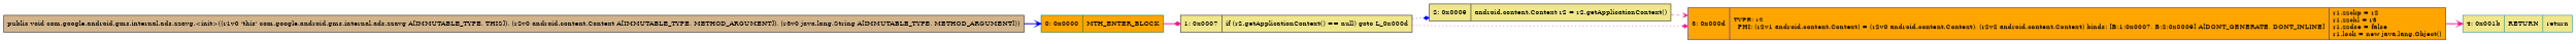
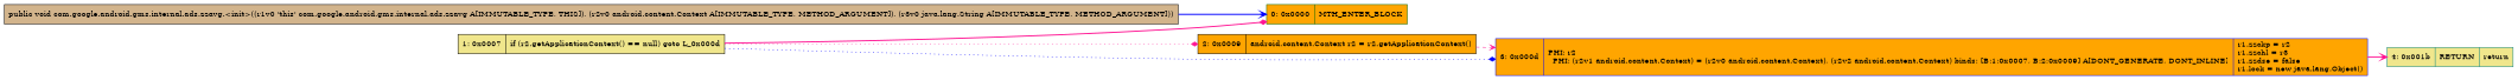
  digraph {
    rankdir=LR
    node [color=black fillcolor=khaki shape=record style=filled]
    edge [arrowhead=diamond color=deeppink style=bold]
    n1 [color=darkgreen fillcolor=orange label="{0\:\ 0x0000|MTH_ENTER_BLOCK\l}"]
    n2 [label="{1\:\ 0x0007|if (r2.getApplicationContext() == null) goto L_0x000d\l}"]
-   n3 [label="{2\:\ 0x0009|android.content.Context r2 = r2.getApplicationContext()\l}"]
-   n4 [color=blue fillcolor=orange label="{3\:\ 0x000d|TYPE: r2 \l  PHI: (r2v1 android.content.Context) = (r2v0 android.content.Context), (r2v2 android.content.Context) binds: [B:1:0x0007, B:2:0x0009] A[DONT_GENERATE, DONT_INLINE]\l|r1.zzckp = r2\lr1.zzchl = r3\lr1.zzdse = false\lr1.lock = new java.lang.Object()\l}"]
+   n3 [fillcolor=orange label="{2\:\ 0x0009|android.content.Context r2 = r2.getApplicationContext()\l}"]
+   n4 [color=blue fillcolor=orange label="{3\:\ 0x000d|PHI: r2 \l  PHI: (r2v1 android.content.Context) = (r2v0 android.content.Context), (r2v2 android.content.Context) binds: [B:1:0x0007, B:2:0x0009] A[DONT_GENERATE, DONT_INLINE]\l|r1.zzckp = r2\lr1.zzchl = r3\lr1.zzdse = false\lr1.lock = new java.lang.Object()\l}"]
    n5 [color=teal label="{4\:\ 0x001b|RETURN\l|return\l}"]
    n6 [fillcolor=tan label="{public void com.google.android.gms.internal.ads.zzavg.\<init\>((r1v0 'this' com.google.android.gms.internal.ads.zzavg A[IMMUTABLE_TYPE, THIS]), (r2v0 android.content.Context A[IMMUTABLE_TYPE, METHOD_ARGUMENT]), (r3v0 java.lang.String A[IMMUTABLE_TYPE, METHOD_ARGUMENT])) }"]
-   n1 -> n2
-   n2 -> n3 [color=blue style=dotted]
-   n2 -> n4 [style=dotted]
+   n2 -> n1
+   n2 -> n3 [style=dotted]
+   n2 -> n4 [color=blue style=dotted]
    n3 -> n4 [arrowhead=vee style=dashed]
    n4 -> n5 [arrowhead=vee]
    n6 -> n1 [arrowhead=vee color=blue]
  }
